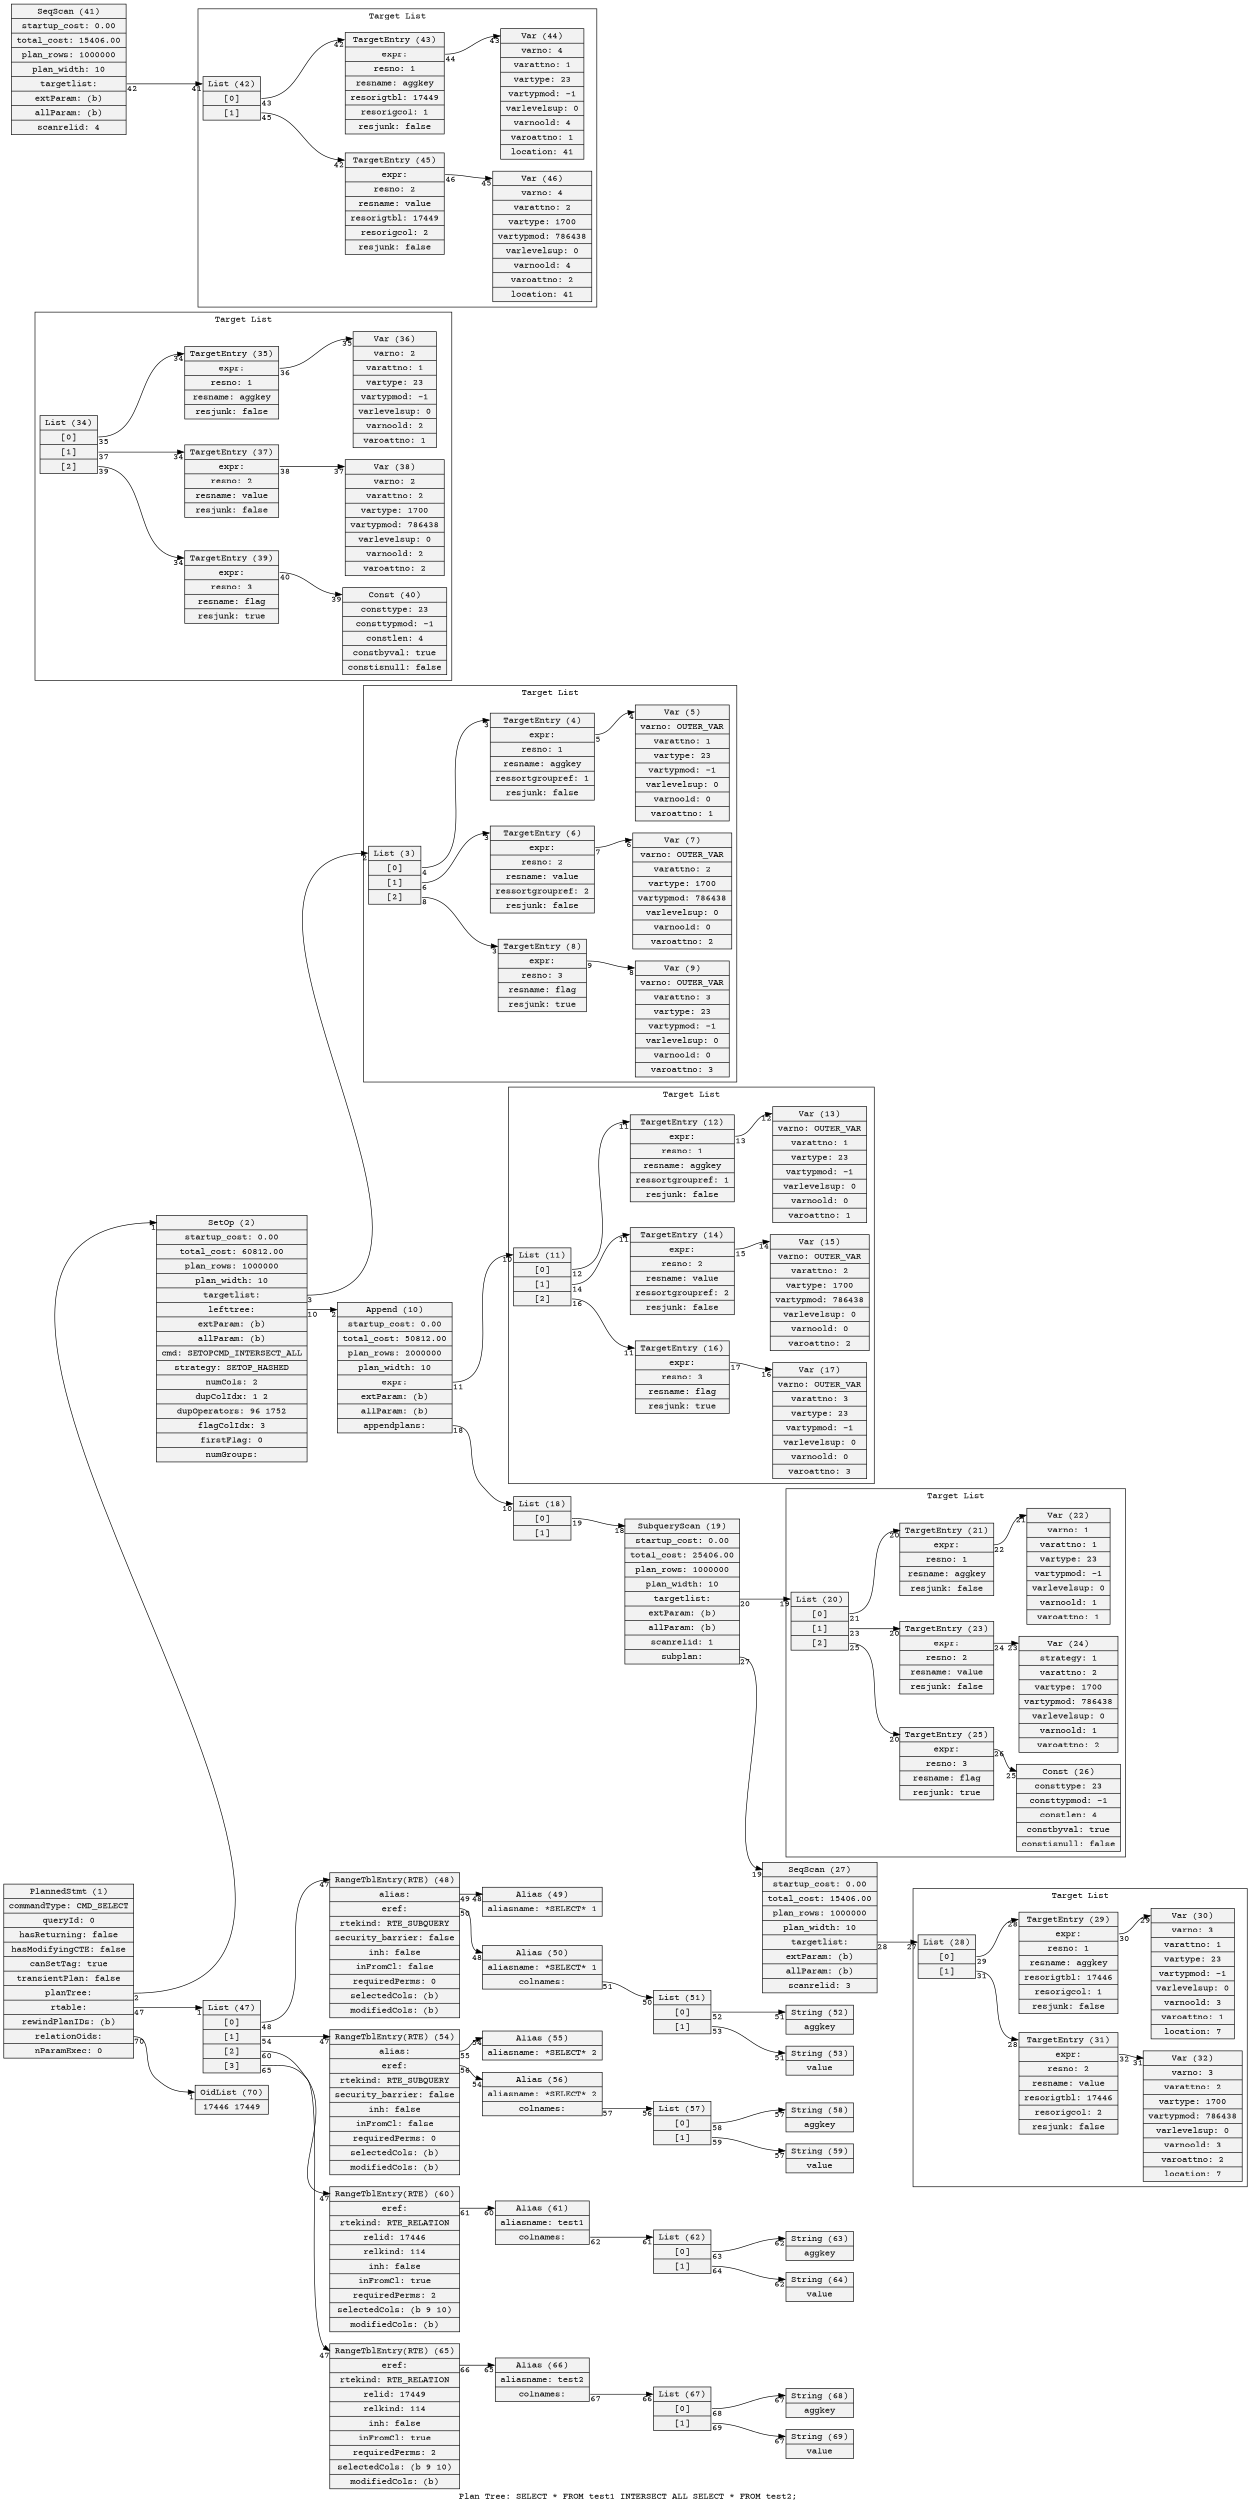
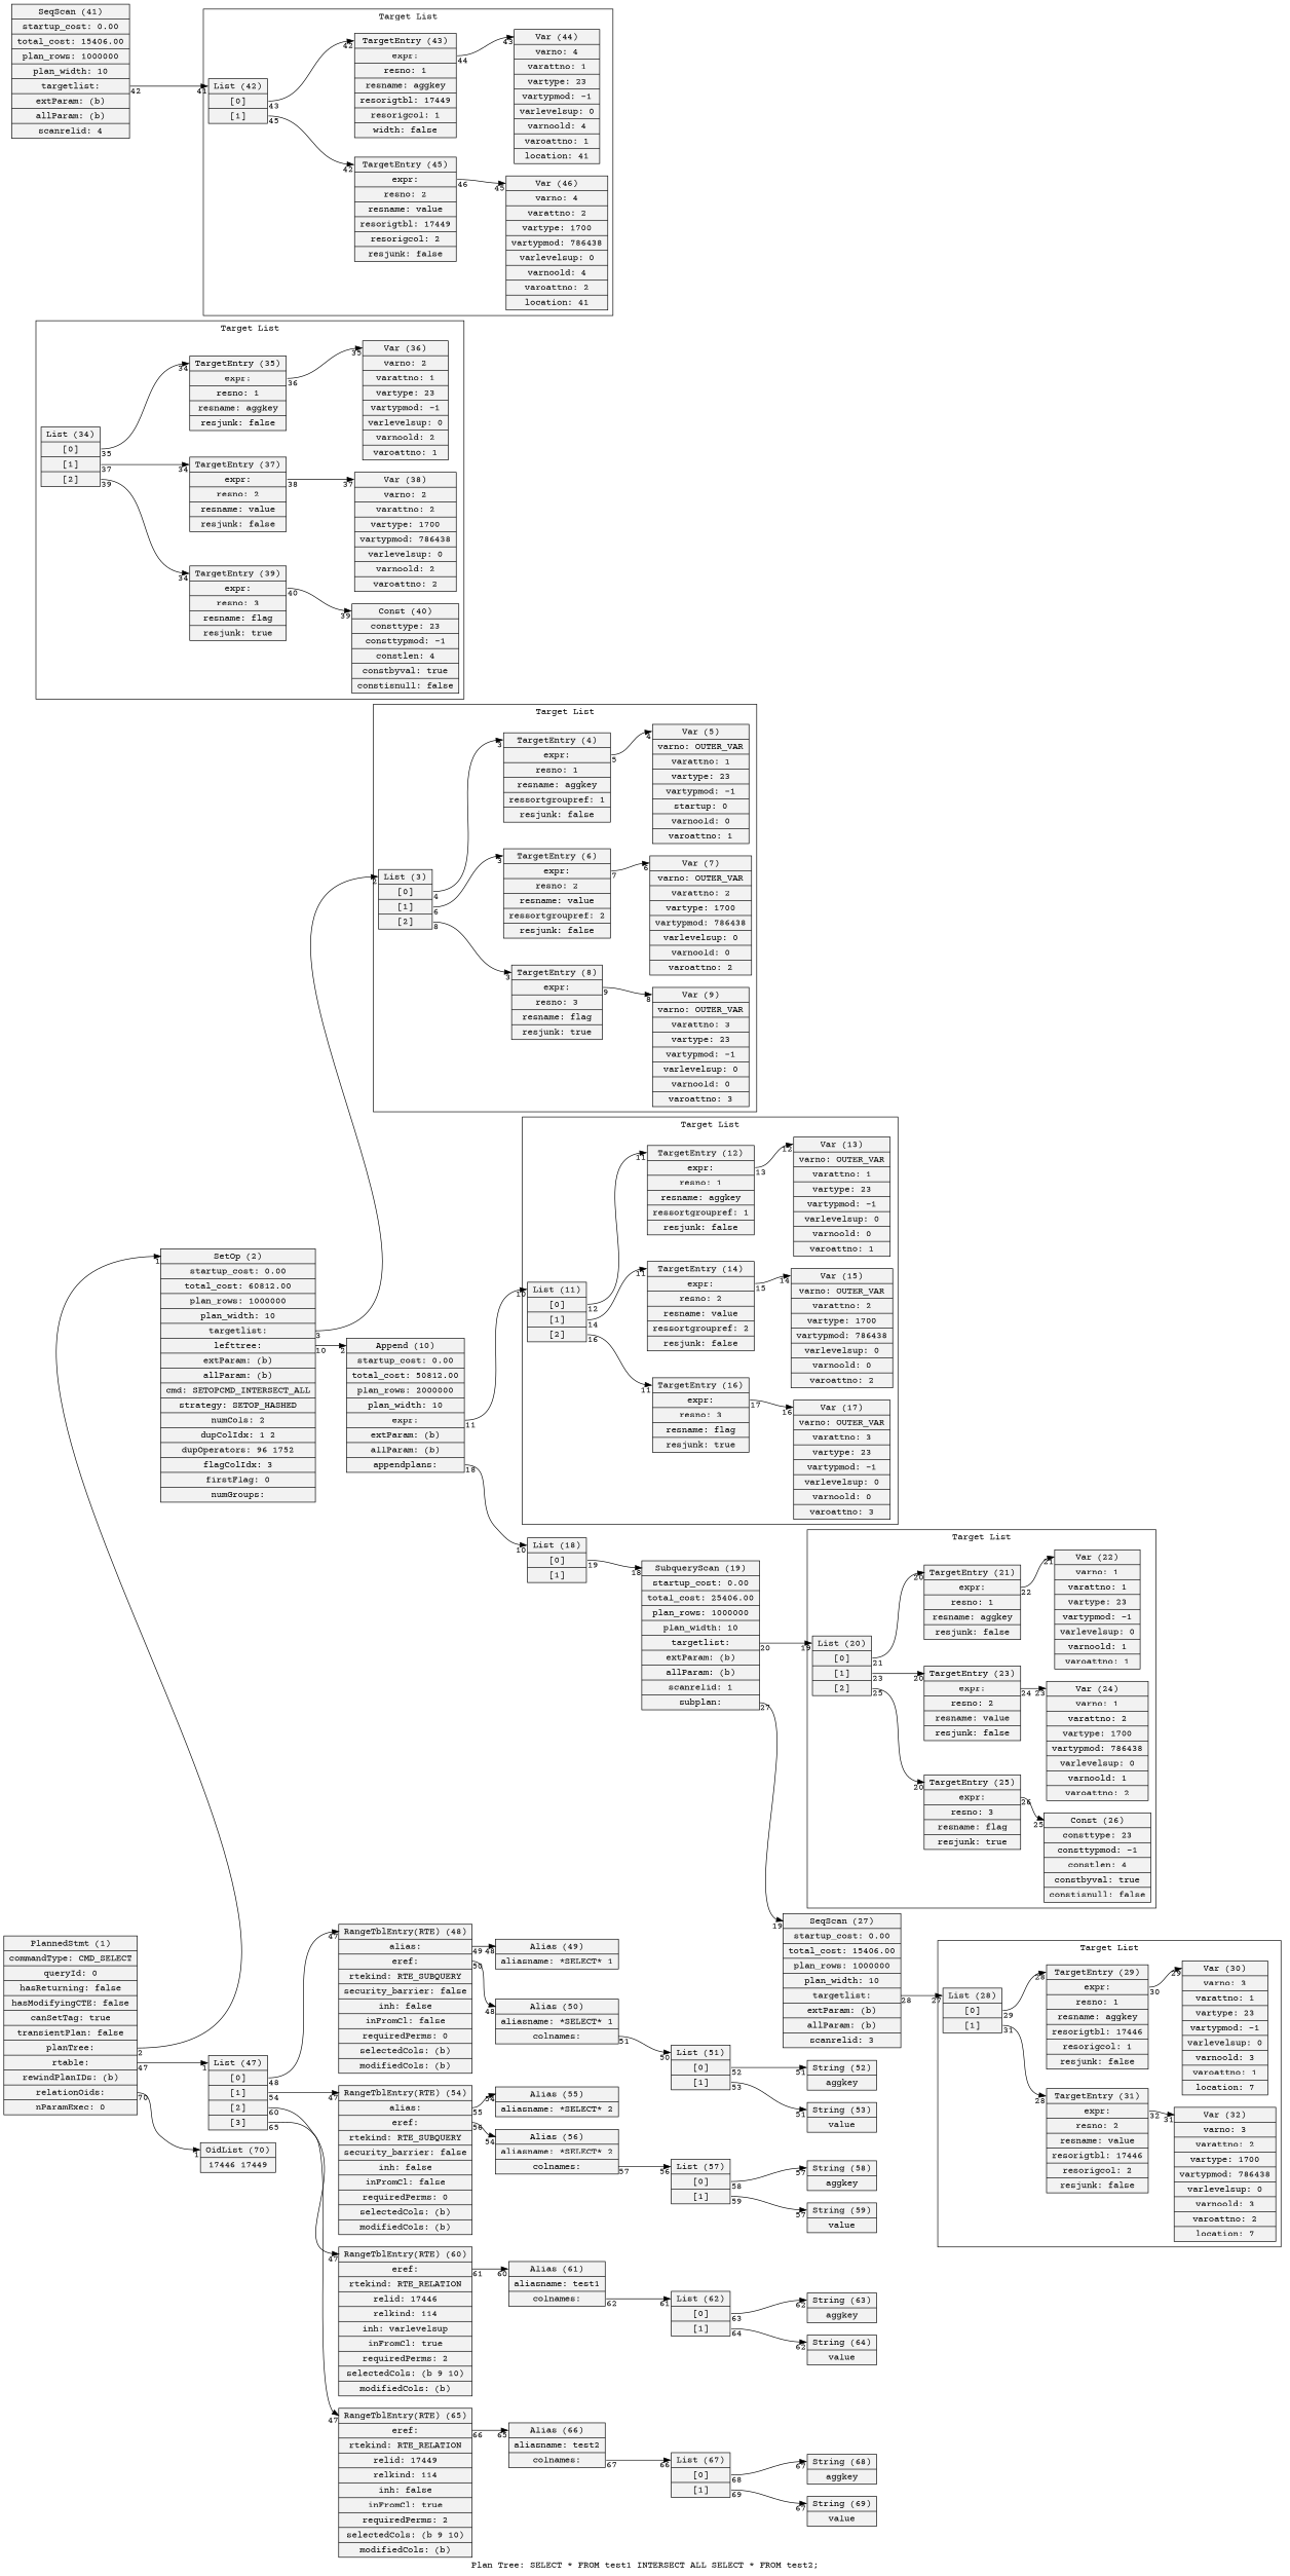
  digraph {
    fontname="Courier Prime"
    label="Plan Tree: SELECT * FROM test1 INTERSECT ALL SELECT * FROM test2;"
    rankdir=LR
    node [fillcolor=gray95 fontname="Courier Prime" shape=record style=filled]
    edge [arrowtail=empty fontname="Courier Prime" headlabel=47 headport=head tailport=expr]
    n1 [label="<head> List (11)|<1> [0]|<2> [1]|<3> [2]"]
    n2 [label="<head> TargetEntry (12)|<expr> expr: |resno: 1|resname: aggkey|ressortgroupref: 1|resjunk: false"]
    n3 [label="<head> TargetEntry (14)|<expr> expr: |resno: 2|resname: value|ressortgroupref: 2|resjunk: false"]
    n4 [label="<head> TargetEntry (16)|<expr> expr: |resno: 3|resname: flag|resjunk: true"]
    n5 [label="<head> Var (13)|varno: OUTER_VAR|varattno: 1|vartype: 23|vartypmod: -1|varlevelsup: 0|varnoold: 0|varoattno: 1"]
    n6 [label="<head> Var (15)|varno: OUTER_VAR|varattno: 2|vartype: 1700|vartypmod: 786438|varlevelsup: 0|varnoold: 0|varoattno: 2"]
    n7 [label="<head> Var (17)|varno: OUTER_VAR|varattno: 3|vartype: 23|vartypmod: -1|varlevelsup: 0|varnoold: 0|varoattno: 3"]
    n8 [label="<head> List (20)|<1> [0]|<2> [1]|<3> [2]"]
    n9 [label="<head> TargetEntry (21)|<expr> expr: |resno: 1|resname: aggkey|resjunk: false"]
    n10 [label="<head> TargetEntry (23)|<expr> expr: |resno: 2|resname: value|resjunk: false"]
    n11 [label="<head> TargetEntry (25)|<expr> expr: |resno: 3|resname: flag|resjunk: true"]
    n12 [label="<head> Var (22)|varno: 1|varattno: 1|vartype: 23|vartypmod: -1|varlevelsup: 0|varnoold: 1|varoattno: 1"]
-   n13 [label="<head> Var (24)|strategy: 1|varattno: 2|vartype: 1700|vartypmod: 786438|varlevelsup: 0|varnoold: 1|varoattno: 2"]
+   n13 [label="<head> Var (24)|varno: 1|varattno: 2|vartype: 1700|vartypmod: 786438|varlevelsup: 0|varnoold: 1|varoattno: 2"]
    n14 [label="<head> Const (26)|consttype: 23|consttypmod: -1|constlen: 4|constbyval: true|constisnull: false"]
    n15 [label="<head> List (34)|<1> [0]|<2> [1]|<3> [2]"]
    n16 [label="<head> TargetEntry (35)|<expr> expr: |resno: 1|resname: aggkey|resjunk: false"]
    n17 [label="<head> TargetEntry (37)|<expr> expr: |resno: 2|resname: value|resjunk: false"]
    n18 [label="<head> TargetEntry (39)|<expr> expr: |resno: 3|resname: flag|resjunk: true"]
    n19 [label="<head> Var (36)|varno: 2|varattno: 1|vartype: 23|vartypmod: -1|varlevelsup: 0|varnoold: 2|varoattno: 1"]
    n20 [label="<head> Var (38)|varno: 2|varattno: 2|vartype: 1700|vartypmod: 786438|varlevelsup: 0|varnoold: 2|varoattno: 2"]
    n21 [label="<head> Const (40)|consttype: 23|consttypmod: -1|constlen: 4|constbyval: true|constisnull: false"]
    n22 [label="<head> List (3)|<1> [0]|<2> [1]|<3> [2]"]
    n23 [label="<head> TargetEntry (4)|<expr> expr: |resno: 1|resname: aggkey|ressortgroupref: 1|resjunk: false"]
    n24 [label="<head> TargetEntry (6)|<expr> expr: |resno: 2|resname: value|ressortgroupref: 2|resjunk: false"]
    n25 [label="<head> TargetEntry (8)|<expr> expr: |resno: 3|resname: flag|resjunk: true"]
-   n26 [label="<head> Var (5)|varno: OUTER_VAR|varattno: 1|vartype: 23|vartypmod: -1|varlevelsup: 0|varnoold: 0|varoattno: 1"]
+   n26 [label="<head> Var (5)|varno: OUTER_VAR|varattno: 1|vartype: 23|vartypmod: -1|startup: 0|varnoold: 0|varoattno: 1"]
    n27 [label="<head> Var (7)|varno: OUTER_VAR|varattno: 2|vartype: 1700|vartypmod: 786438|varlevelsup: 0|varnoold: 0|varoattno: 2"]
    n28 [label="<head> Var (9)|varno: OUTER_VAR|varattno: 3|vartype: 23|vartypmod: -1|varlevelsup: 0|varnoold: 0|varoattno: 3"]
    n29 [label="<head> List (28)|<1> [0]|<2> [1]"]
    n30 [label="<head> TargetEntry (29)|<expr> expr: |resno: 1|resname: aggkey|resorigtbl: 17446|resorigcol: 1|resjunk: false"]
    n31 [label="<head> TargetEntry (31)|<expr> expr: |resno: 2|resname: value|resorigtbl: 17446|resorigcol: 2|resjunk: false"]
    n32 [label="<head> Var (30)|varno: 3|varattno: 1|vartype: 23|vartypmod: -1|varlevelsup: 0|varnoold: 3|varoattno: 1|location: 7"]
    n33 [label="<head> Var (32)|varno: 3|varattno: 2|vartype: 1700|vartypmod: 786438|varlevelsup: 0|varnoold: 3|varoattno: 2|location: 7"]
    n34 [label="<head> List (42)|<1> [0]|<2> [1]"]
-   n35 [label="<head> TargetEntry (43)|<expr> expr: |resno: 1|resname: aggkey|resorigtbl: 17449|resorigcol: 1|resjunk: false"]
+   n35 [label="<head> TargetEntry (43)|<expr> expr: |resno: 1|resname: aggkey|resorigtbl: 17449|resorigcol: 1|width: false"]
    n36 [label="<head> TargetEntry (45)|<expr> expr: |resno: 2|resname: value|resorigtbl: 17449|resorigcol: 2|resjunk: false"]
    n37 [label="<head> Var (44)|varno: 4|varattno: 1|vartype: 23|vartypmod: -1|varlevelsup: 0|varnoold: 4|varoattno: 1|location: 41"]
    n38 [label="<head> Var (46)|varno: 4|varattno: 2|vartype: 1700|vartypmod: 786438|varlevelsup: 0|varnoold: 4|varoattno: 2|location: 41"]
    n39 [label="<head> Alias (61)|aliasname: test1|<colnames> colnames: "]
    n40 [label="<head> List (62)|<1> [0]|<2> [1]"]
    n41 [label="<head> String (63)|aggkey"]
    n42 [label="<head> String (64)|value"]
    n43 [label="<head> Alias (49)|aliasname: *SELECT* 1"]
    n44 [label="<head> Alias (50)|aliasname: *SELECT* 1|<colnames> colnames: "]
    n45 [label="<head> List (51)|<1> [0]|<2> [1]"]
    n46 [label="<head> String (52)|aggkey"]
    n47 [label="<head> String (53)|value"]
    n48 [label="<head> Alias (66)|aliasname: test2|<colnames> colnames: "]
    n49 [label="<head> List (67)|<1> [0]|<2> [1]"]
    n50 [label="<head> String (68)|aggkey"]
    n51 [label="<head> String (69)|value"]
    n52 [label="<head> Alias (55)|aliasname: *SELECT* 2"]
    n53 [label="<head> Alias (56)|aliasname: *SELECT* 2|<colnames> colnames: "]
    n54 [label="<head> List (57)|<1> [0]|<2> [1]"]
    n55 [label="<head> String (58)|aggkey"]
    n56 [label="<head> String (59)|value"]
    n57 [label="<head> SeqScan (27)|startup_cost: 0.00|total_cost: 15406.00|plan_rows: 1000000|plan_width: 10|<targetlist> targetlist: |extParam: (b)|allParam: (b)|scanrelid: 3"]
    n58 [label="<head> SubqueryScan (19)|startup_cost: 0.00|total_cost: 25406.00|plan_rows: 1000000|plan_width: 10|<targetlist> targetlist: |extParam: (b)|allParam: (b)|scanrelid: 1|<subplan> subplan: "]
    n59 [label="<head> SeqScan (41)|startup_cost: 0.00|total_cost: 15406.00|plan_rows: 1000000|plan_width: 10|<targetlist> targetlist: |extParam: (b)|allParam: (b)|scanrelid: 4"]
    n60 [label="<head> List (18)|<1> [0]|<2> [1]"]
    n61 [label="<head> Append (10)|startup_cost: 0.00|total_cost: 50812.00|plan_rows: 2000000|plan_width: 10|<targetlist> expr: |extParam: (b)|allParam: (b)|<appendplans> appendplans: "]
    n62 [label="<head> PlannedStmt (1)|commandType: CMD_SELECT|queryId: 0|hasReturning: false|hasModifyingCTE: false|canSetTag: true|transientPlan: false|<planTree> planTree: |<rtable> rtable: |rewindPlanIDs: (b)|<relationOids> relationOids: |nParamExec: 0"]
    n63 [label="<head> SetOp (2)|startup_cost: 0.00|total_cost: 60812.00|plan_rows: 1000000|plan_width: 10|<targetlist> targetlist: |<lefttree> lefttree: |extParam: (b)|allParam: (b)|cmd: SETOPCMD_INTERSECT_ALL|strategy: SETOP_HASHED|numCols: 2|dupColIdx: 1 2|dupOperators: 96 1752|flagColIdx: 3|firstFlag: 0|numGroups: "]
    n64 [label="<head> List (47)|<1> [0]|<2> [1]|<3> [2]|<4> [3]"]
    n65 [label="<head> OidList (70)|17446 17449 "]
    n66 [label="<head> RangeTblEntry(RTE) (48)|<alias> alias: |<eref> eref: |rtekind: RTE_SUBQUERY|security_barrier: false|inh: false|inFromCl: false|requiredPerms: 0|selectedCols: (b)|modifiedCols: (b)"]
    n67 [label="<head> RangeTblEntry(RTE) (54)|<alias> alias: |<eref> eref: |rtekind: RTE_SUBQUERY|security_barrier: false|inh: false|inFromCl: false|requiredPerms: 0|selectedCols: (b)|modifiedCols: (b)"]
-   n68 [label="<head> RangeTblEntry(RTE) (60)|<eref> eref: |rtekind: RTE_RELATION|relid: 17446|relkind: 114|inh: false|inFromCl: true|requiredPerms: 2|selectedCols: (b 9 10)|modifiedCols: (b)"]
+   n68 [label="<head> RangeTblEntry(RTE) (60)|<eref> eref: |rtekind: RTE_RELATION|relid: 17446|relkind: 114|inh: varlevelsup|inFromCl: true|requiredPerms: 2|selectedCols: (b 9 10)|modifiedCols: (b)"]
    n69 [label="<head> RangeTblEntry(RTE) (65)|<eref> eref: |rtekind: RTE_RELATION|relid: 17449|relkind: 114|inh: false|inFromCl: true|requiredPerms: 2|selectedCols: (b 9 10)|modifiedCols: (b)"]
    subgraph cluster_1 {
      label="Target List"
      n1
      n2
      n3
      n4
      n5
      n6
      n7
    }
    subgraph cluster_2 {
      label="Target List"
      n8
      n9
      n10
      n11
      n12
      n13
      n14
    }
    subgraph cluster_3 {
      label="Target List"
      n15
      n16
      n17
      n18
      n19
      n20
      n21
    }
    subgraph cluster_4 {
      label="Target List"
      n22
      n23
      n24
      n25
      n26
      n27
      n28
    }
    subgraph cluster_5 {
      label="Target List"
      n29
      n30
      n31
      n32
      n33
    }
    subgraph cluster_6 {
      label="Target List"
      n34
      n35
      n36
      n37
      n38
    }
    n1 -> n2 [headlabel=11 taillabel=12 tailport=1]
    n1 -> n3 [headlabel=11 taillabel=14 tailport=2]
    n1 -> n4 [headlabel=11 taillabel=16 tailport=3]
    n2 -> n5 [headlabel=12 taillabel=13]
    n3 -> n6 [headlabel=14 taillabel=15]
    n4 -> n7 [headlabel=16 taillabel=17]
    n8 -> n9 [headlabel=20 taillabel=21 tailport=1]
    n8 -> n10 [headlabel=20 taillabel=23 tailport=2]
    n8 -> n11 [headlabel=20 taillabel=25 tailport=3]
    n9 -> n12 [headlabel=21 taillabel=22]
    n10 -> n13 [headlabel=23 taillabel=24]
    n11 -> n14 [headlabel=25 taillabel=26]
    n15 -> n16 [headlabel=34 taillabel=35 tailport=1]
    n15 -> n17 [headlabel=34 taillabel=37 tailport=2]
    n15 -> n18 [headlabel=34 taillabel=39 tailport=3]
    n16 -> n19 [headlabel=35 taillabel=36]
    n17 -> n20 [headlabel=37 taillabel=38]
    n18 -> n21 [headlabel=39 taillabel=40]
    n22 -> n23 [headlabel=3 taillabel=4 tailport=1]
    n22 -> n24 [headlabel=3 taillabel=6 tailport=2]
    n22 -> n25 [headlabel=3 taillabel=8 tailport=3]
    n23 -> n26 [headlabel=4 taillabel=5]
    n24 -> n27 [headlabel=6 taillabel=7]
    n25 -> n28 [headlabel=8 taillabel=9]
    n29 -> n30 [headlabel=28 taillabel=29 tailport=1]
    n29 -> n31 [headlabel=28 taillabel=31 tailport=2]
    n30 -> n32 [headlabel=29 taillabel=30]
    n31 -> n33 [headlabel=31 taillabel=32]
    n34 -> n35 [headlabel=42 taillabel=43 tailport=1]
    n34 -> n36 [headlabel=42 taillabel=45 tailport=2]
    n35 -> n37 [headlabel=43 taillabel=44]
    n36 -> n38 [headlabel=45 taillabel=46]
    n39 -> n40 [headlabel=61 taillabel=62 tailport=colnames]
    n40 -> n41 [headlabel=62 taillabel=63 tailport=1]
    n40 -> n42 [headlabel=62 taillabel=64 tailport=2]
    n44 -> n45 [headlabel=50 taillabel=51 tailport=colnames]
    n45 -> n46 [headlabel=51 taillabel=52 tailport=1]
    n45 -> n47 [headlabel=51 taillabel=53 tailport=2]
    n48 -> n49 [headlabel=66 taillabel=67 tailport=colnames]
    n49 -> n50 [headlabel=67 taillabel=68 tailport=1]
    n49 -> n51 [headlabel=67 taillabel=69 tailport=2]
    n53 -> n54 [headlabel=56 taillabel=57 tailport=colnames]
    n54 -> n55 [headlabel=57 taillabel=58 tailport=1]
    n54 -> n56 [headlabel=57 taillabel=59 tailport=2]
    n57 -> n29 [headlabel=27 taillabel=28 tailport=targetlist]
    n58 -> n8 [headlabel=19 taillabel=20 tailport=targetlist]
    n58 -> n57 [headlabel=19 taillabel=27 tailport=subplan]
    n59 -> n34 [headlabel=41 taillabel=42 tailport=targetlist]
    n60 -> n58 [headlabel=18 taillabel=19 tailport=1]
    n61 -> n1 [headlabel=10 taillabel=11 tailport=targetlist]
    n61 -> n60 [headlabel=10 taillabel=18 tailport=appendplans]
    n62 -> n63 [headlabel=1 taillabel=2 tailport=planTree]
    n62 -> n64 [headlabel=1 taillabel=47 tailport=rtable]
    n62 -> n65 [headlabel=1 taillabel=70 tailport=relationOids]
    n63 -> n22 [headlabel=2 taillabel=3 tailport=targetlist]
    n63 -> n61 [headlabel=2 taillabel=10 tailport=lefttree]
    n64 -> n66 [taillabel=48 tailport=1]
    n64 -> n67 [taillabel=54 tailport=2]
    n64 -> n68 [taillabel=60 tailport=3]
    n64 -> n69 [taillabel=65 tailport=4]
    n66 -> n43 [headlabel=48 taillabel=49 tailport=alias]
    n66 -> n44 [headlabel=48 taillabel=50 tailport=eref]
    n67 -> n52 [headlabel=54 taillabel=55 tailport=alias]
    n67 -> n53 [headlabel=54 taillabel=56 tailport=eref]
    n68 -> n39 [headlabel=60 taillabel=61 tailport=eref]
    n69 -> n48 [headlabel=65 taillabel=66 tailport=eref]
  }
